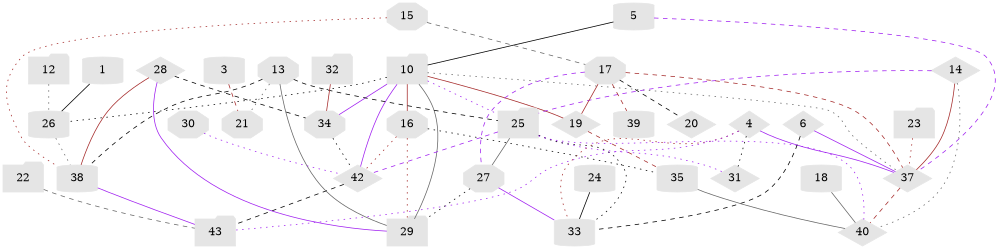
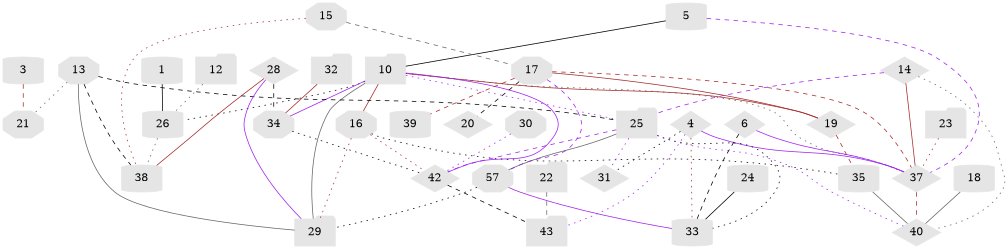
  graph {
    node [color=gray90 shape=cylinder style=filled]
    edge [color=purple style=solid weight=1.0]
    1
    26
    38
    21 [shape=octagon]
    3
    4 [shape=diamond]
    31 [shape=diamond]
    33
    37 [shape=diamond]
    43 [shape=folder]
    40 [shape=diamond]
    5
    10 [shape=folder]
    16 [shape=octagon]
    19 [shape=diamond]
    25 [shape=folder]
    29 [shape=folder]
    34 [shape=octagon]
    42 [shape=diamond]
    6 [shape=diamond]
    35
-   27 [shape=octagon]
+   27 [shape=octagon label=57]
    12 [shape=folder]
    13 [shape=octagon]
    14 [shape=diamond]
    15 [shape=octagon]
    17 [shape=octagon]
    20 [shape=diamond]
    39
    18
    22 [shape=folder]
    23 [shape=folder]
    24
    28 [shape=diamond]
    30 [shape=octagon]
    32 [shape=folder]
    1 -- 26 [color=black]
    26 -- 38 [color=gray40 style=dotted]
-   38 -- 43
    3 -- 21 [color=brown style=dashed]
    4 -- 31 [color=black style=dotted]
    4 -- 33 [color=brown style=dotted]
    4 -- 37
    4 -- 43 [style=dotted]
    37 -- 40 [color=brown style=dashed]
    5 -- 37 [style=dashed]
    5 -- 10 [color=black]
    10 -- 26 [color=black style=dotted weight=2.0]
    10 -- 37 [color=gray40 style=dotted]
    10 -- 16 [color=brown weight=2.0]
    10 -- 19 [color=brown]
    10 -- 25 [style=dotted]
    10 -- 29 [color=gray40]
    10 -- 34 [weight=2.0]
    10 -- 42
    16 -- 29 [color=brown style=dotted]
    16 -- 42 [color=brown style=dotted]
    16 -- 35 [color=black style=dotted]
    19 -- 35 [color=brown style=dashed]
    25 -- 31 [style=dotted]
    25 -- 33 [color=black style=dotted]
    25 -- 40 [style=dotted]
    25 -- 42 [style=dashed]
    25 -- 27 [color=gray40]
    34 -- 42 [color=black style=dotted]
    42 -- 43 [color=black style=dashed]
    6 -- 33 [color=black style=dashed]
    6 -- 37
    35 -- 40 [color=gray40]
    27 -- 33 [weight=2.0]
    27 -- 29 [color=black style=dotted]
    12 -- 26 [color=gray40 style=dotted]
    13 -- 38 [color=black style=dashed]
    13 -- 21 [color=gray40 style=dotted]
    13 -- 25 [color=black style=dashed]
    13 -- 29 [color=gray40]
    14 -- 37 [color=brown]
    14 -- 40 [color=gray40 style=dotted]
    14 -- 25 [style=dashed]
    15 -- 38 [color=brown style=dotted]
    15 -- 17 [color=gray40 style=dashed]
    17 -- 37 [color=brown style=dashed]
    17 -- 19 [color=brown]
    17 -- 27 [style=dashed]
    17 -- 20 [color=black style=dashed]
    17 -- 39 [color=brown style=dashed]
    18 -- 40 [color=gray40]
    22 -- 43 [color=gray40 style=dashed]
    23 -- 37 [color=brown style=dotted]
    24 -- 33 [color=black]
    28 -- 38 [color=brown]
    28 -- 29
    28 -- 34 [color=black style=dashed]
    30 -- 42 [style=dotted]
    32 -- 34 [color=brown]
  }
